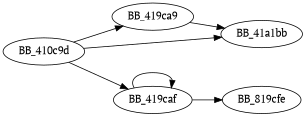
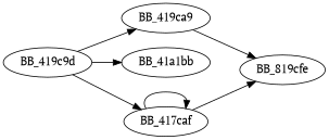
  digraph {
    fontname="PT Serif"
    rankdir=LR
    node [fontname="PT Serif"]
    edge [fontname="PT Serif"]
-   BB_419c9d [label=BB_410c9d]
+   BB_419c9d
    BB_419ca9
    BB_41a1bb
-   BB_419caf
+   BB_419caf [label=BB_417caf]
    n5 [label=BB_819cfe]
    BB_419c9d -> BB_419ca9
    BB_419c9d -> BB_41a1bb
    BB_419c9d -> BB_419caf
-   BB_419ca9 -> BB_41a1bb
+   BB_419ca9 -> n5
    BB_419caf -> BB_419caf
    BB_419caf -> n5
  }
